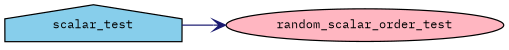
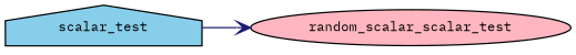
  digraph {
    rankdir=LR
    fontname="IBM Plex Mono"
    node [color=black fontname="IBM Plex Mono" fontsize=10 style=filled]
    n1 [fillcolor=skyblue fontcolor=black height=0.2 label=scalar_test shape=house width=0.4]
-   n2 [fillcolor=lightpink height=0.2 label=random_scalar_order_test shape=ellipse width=0.4]
+   n2 [fillcolor=lightpink height=0.2 label=random_scalar_scalar_test shape=ellipse width=0.4]
    n1 -> n2 [color=midnightblue fontname="IBM Plex Mono" fontsize=10 labelfontname=Helvetica labelfontsize=10 style=solid arrowhead=vee]
  }
